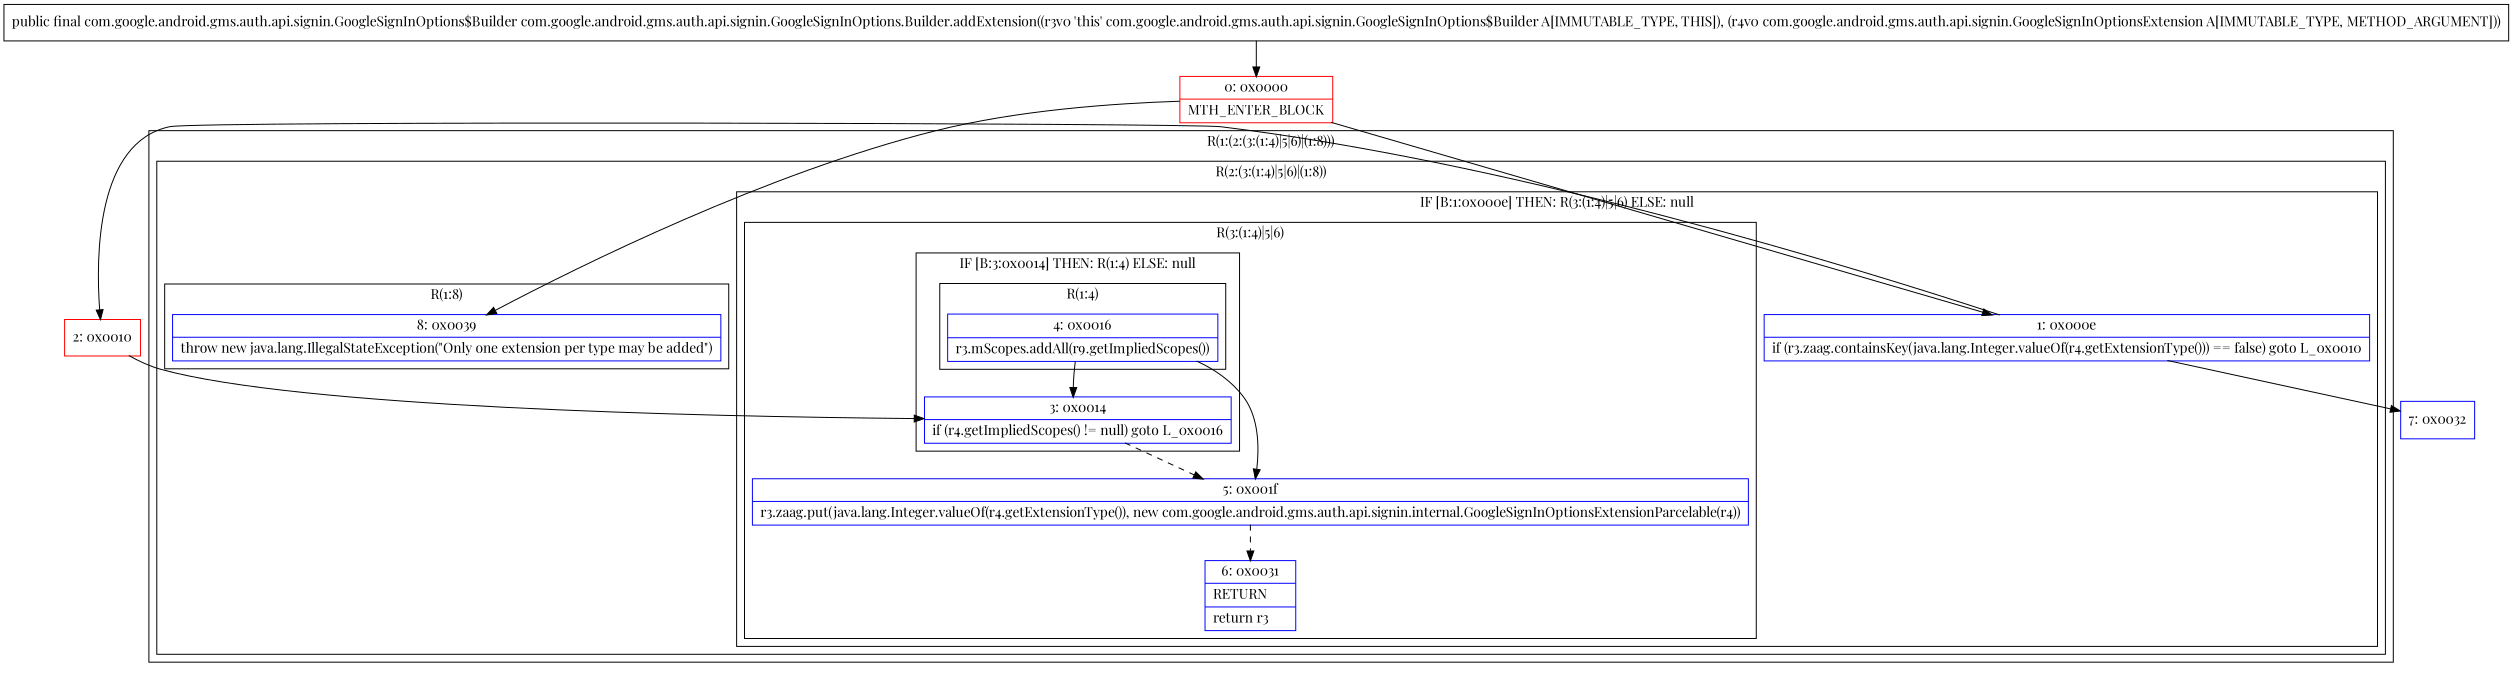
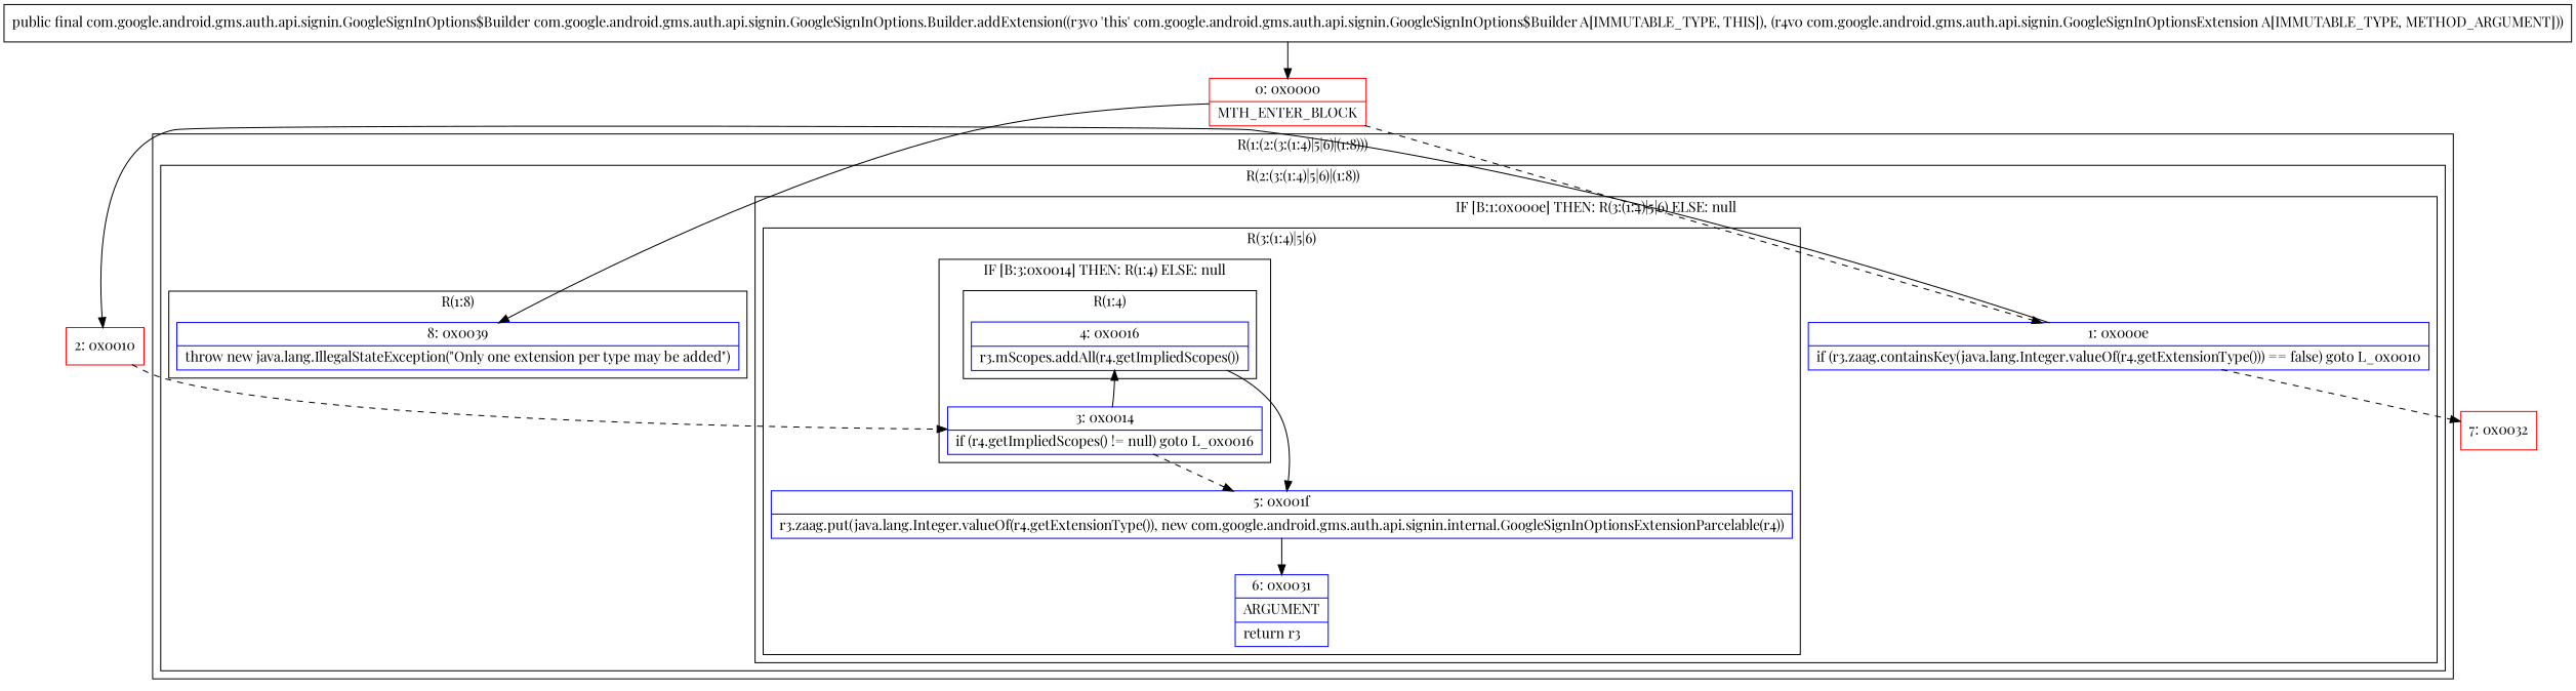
  digraph {
    fontname="Playfair Display"
    node [color=blue fontname="Playfair Display" shape=record]
    edge [fontname="Playfair Display"]
-   n1 [label="{4\:\ 0x0016|r3.mScopes.addAll(r9.getImpliedScopes())\l}"]
+   n1 [label="{4\:\ 0x0016|r3.mScopes.addAll(r4.getImpliedScopes())\l}"]
    n2 [label="{3\:\ 0x0014|if (r4.getImpliedScopes() != null) goto L_0x0016\l}"]
    n3 [label="{5\:\ 0x001f|r3.zaag.put(java.lang.Integer.valueOf(r4.getExtensionType()), new com.google.android.gms.auth.api.signin.internal.GoogleSignInOptionsExtensionParcelable(r4))\l}"]
-   n4 [label="{6\:\ 0x0031|RETURN\l|return r3\l}"]
+   n4 [label="{6\:\ 0x0031|ARGUMENT\l|return r3\l}"]
    n5 [label="{1\:\ 0x000e|if (r3.zaag.containsKey(java.lang.Integer.valueOf(r4.getExtensionType())) == false) goto L_0x0010\l}"]
    n6 [label="{8\:\ 0x0039|throw new java.lang.IllegalStateException(\"Only one extension per type may be added\")\l}"]
    n7 [color=red label="{2\:\ 0x0010}"]
-   n8 [label="{7\:\ 0x0032}"]
+   n8 [color=red label="{7\:\ 0x0032}"]
    n9 [color=red label="{0\:\ 0x0000|MTH_ENTER_BLOCK\l}"]
    n10 [label="{public final com.google.android.gms.auth.api.signin.GoogleSignInOptions$Builder com.google.android.gms.auth.api.signin.GoogleSignInOptions.Builder.addExtension((r3v0 'this' com.google.android.gms.auth.api.signin.GoogleSignInOptions$Builder A[IMMUTABLE_TYPE, THIS]), (r4v0 com.google.android.gms.auth.api.signin.GoogleSignInOptionsExtension A[IMMUTABLE_TYPE, METHOD_ARGUMENT])) }" color=""]
    subgraph cluster_1 {
      label="R(1:(2:(3:(1:4)|5|6)|(1:8)))"
      subgraph cluster_2 {
        label="R(2:(3:(1:4)|5|6)|(1:8))"
        subgraph cluster_3 {
          label="IF [B:1:0x000e] THEN: R(3:(1:4)|5|6) ELSE: null"
          n5
          subgraph cluster_4 {
            label="R(3:(1:4)|5|6)"
            n3
            n4
            subgraph cluster_5 {
              label="IF [B:3:0x0014] THEN: R(1:4) ELSE: null"
              n2
              subgraph cluster_6 {
                label="R(1:4)"
                n1
              }
            }
          }
        }
        subgraph cluster_7 {
          label="R(1:8)"
          n6
        }
      }
    }
    n1 -> n3
-   n1 -> n2
+   n2 -> n1
    n2 -> n3 [style=dashed]
-   n3 -> n4 [style=dashed]
+   n3 -> n4
    n5 -> n7
-   n5 -> n8 [style=solid]
-   n7 -> n2
-   n9 -> n5
+   n5 -> n8 [style=dashed]
+   n7 -> n2 [style=dashed]
+   n9 -> n5 [style=dashed]
    n9 -> n6
    n10 -> n9
  }
